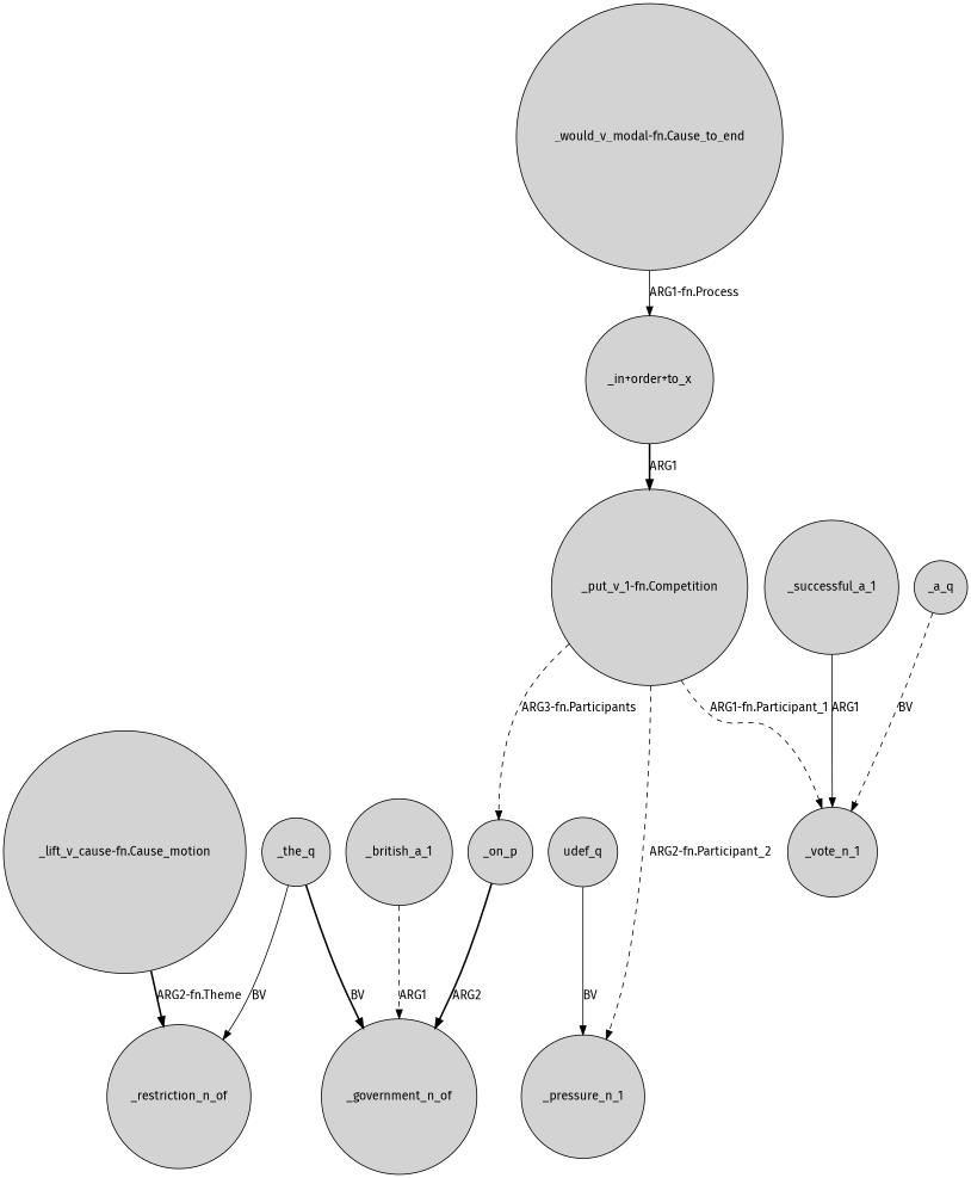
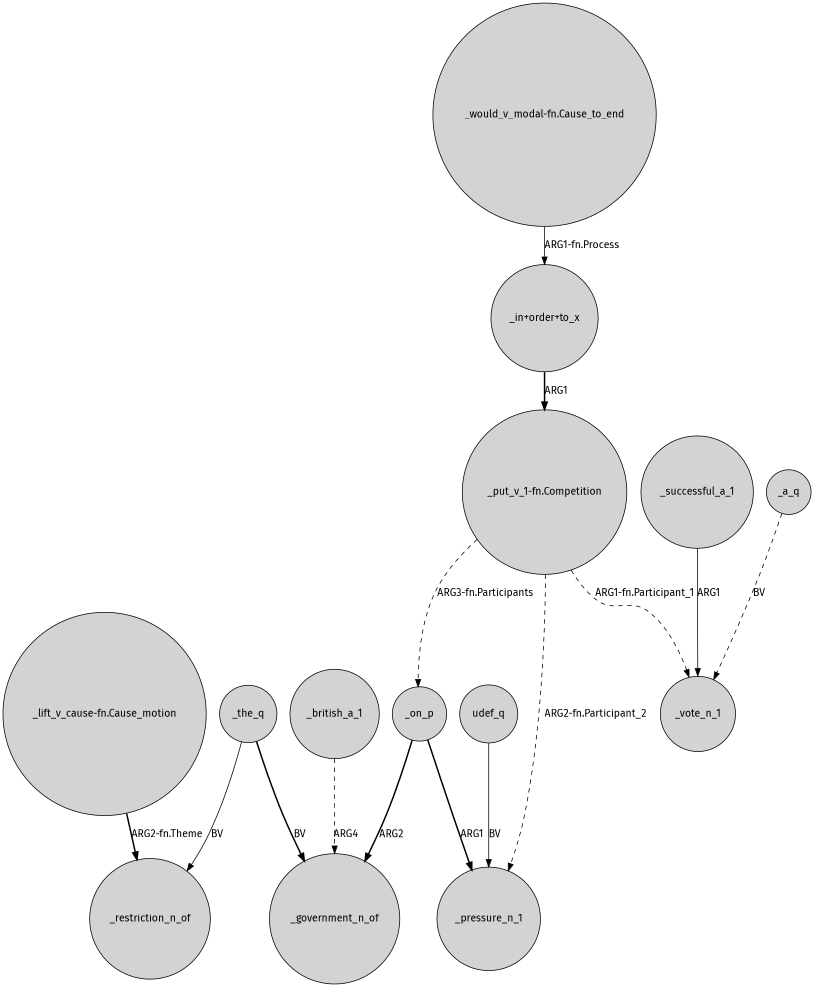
  digraph {
    fontname="Fira Sans"
    node [fontname="Fira Sans" shape=circle style=filled]
    edge [fontname="Fira Sans" style=bold]
    "_lift_v_cause-fn.Cause_motion"
    _restriction_n_of
    _the_q
    _government_n_of
    _a_q
    _vote_n_1
    "_put_v_1-fn.Competition"
    _pressure_n_1
    _on_p
    "_would_v_modal-fn.Cause_to_end"
    "_in+order+to_x"
    udef_q
    _successful_a_1
    _british_a_1
    "_lift_v_cause-fn.Cause_motion" -> _restriction_n_of [label="ARG2-fn.Theme"]
    _the_q -> _restriction_n_of [label=BV style=solid]
    _the_q -> _government_n_of [label=BV]
    _a_q -> _vote_n_1 [label=BV style=dashed]
    "_put_v_1-fn.Competition" -> _vote_n_1 [label="ARG1-fn.Participant_1" style=dashed]
    "_put_v_1-fn.Competition" -> _pressure_n_1 [label="ARG2-fn.Participant_2" style=dashed]
    "_put_v_1-fn.Competition" -> _on_p [label="ARG3-fn.Participants" style=dashed]
    _on_p -> _government_n_of [label=ARG2]
+   _on_p -> _pressure_n_1 [label=ARG1]
    "_would_v_modal-fn.Cause_to_end" -> "_in+order+to_x" [label="ARG1-fn.Process" style=solid]
    "_in+order+to_x" -> "_put_v_1-fn.Competition" [label=ARG1]
    udef_q -> _pressure_n_1 [label=BV style=solid]
    _successful_a_1 -> _vote_n_1 [label=ARG1 style=solid]
-   _british_a_1 -> _government_n_of [label=ARG1 style=dashed]
+   _british_a_1 -> _government_n_of [label=ARG4 style=dashed]
  }
